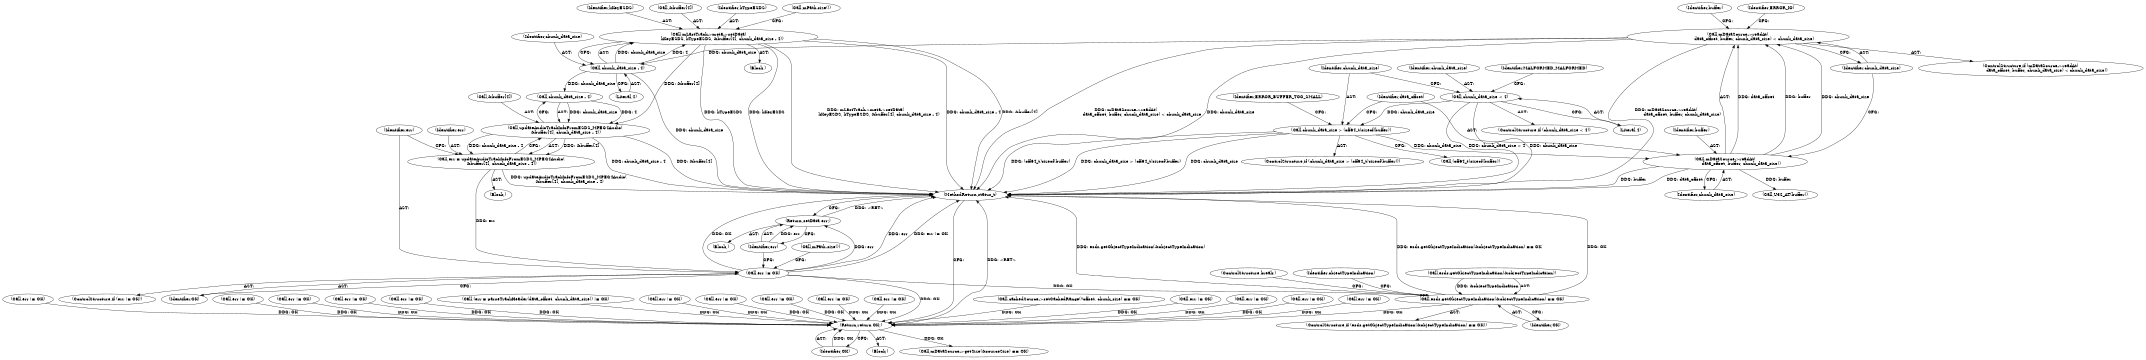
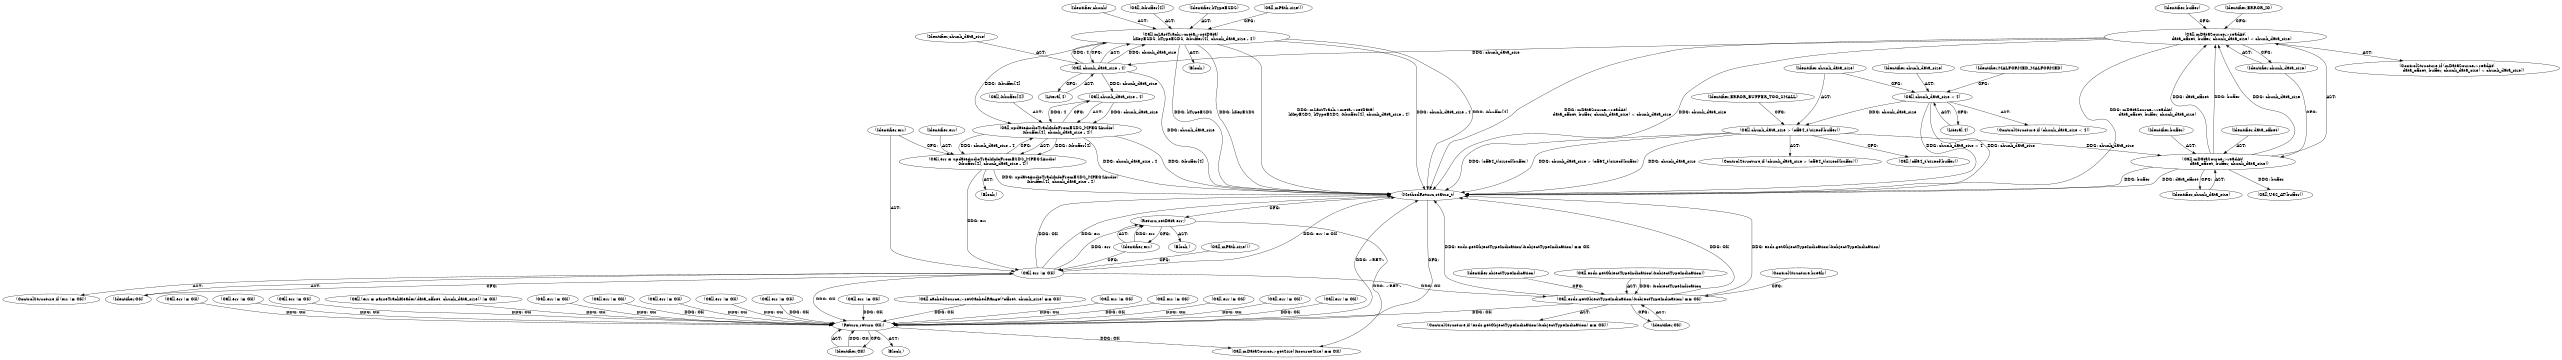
  digraph {
    n1 [label="(Call,mLastTrack->meta->setData(\n                    kKeyESDS, kTypeESDS, &buffer[4], chunk_data_size - 4))"]
    n2 [label="(Call,chunk_data_size - 4)"]
    n3 [label="(Call,updateAudioTrackInfoFromESDS_MPEG4Audio(\n &buffer[4], chunk_data_size - 4))"]
    n4 [label="(MethodReturn,status_t)"]
    n5 [label="(Block,)"]
    n6 [label="(Call,chunk_data_size - 4)"]
    n7 [label="(Literal,4)"]
    n8 [label="(Call,err = updateAudioTrackInfoFromESDS_MPEG4Audio(\n &buffer[4], chunk_data_size - 4))"]
    n9 [label="(Return,setData err;)"]
    n10 [label="(Return,return OK;)"]
    n11 [label="(Call,mDataSource->readAt(\n                        data_offset, buffer, chunk_data_size) < chunk_data_size)"]
    n12 [label="(Identifier,chunk_data_size)"]
    n13 [label="(ControlStructure,if (mDataSource->readAt(\n                        data_offset, buffer, chunk_data_size) < chunk_data_size))"]
    n14 [label="(Call,mDataSource->readAt(\n                        data_offset, buffer, chunk_data_size))"]
    n15 [label="(Identifier,chunk_data_size)"]
    n16 [label="(Call,U32_AT(buffer))"]
    n17 [label="(Call,chunk_data_size > (off64_t)sizeof(buffer))"]
    n18 [label="(Call,(off64_t)sizeof(buffer))"]
    n19 [label="(ControlStructure,if (chunk_data_size > (off64_t)sizeof(buffer)))"]
    n20 [label="(Call,chunk_data_size < 4)"]
    n21 [label="(ControlStructure,if (chunk_data_size < 4))"]
    n22 [label="(Literal,4)"]
    n23 [label="(Call,err != OK)"]
    n24 [label="(Block,)"]
    n25 [label="(Call,esds.getObjectTypeIndication(&objectTypeIndication) == OK)"]
    n26 [label="(ControlStructure,if (err != OK))"]
    n27 [label="(Identifier,OK)"]
    n28 [label="(Block,)"]
    n29 [label="(Identifier,err)"]
    n30 [label="(ControlStructure,if (esds.getObjectTypeIndication(&objectTypeIndication) == OK))"]
    n31 [label="(Identifier,OK)"]
    n32 [label="(Identifier,OK)"]
    n33 [label="(Block,)"]
    n34 [label="(Call,mDataSource->getSize(&sourceSize) == OK)"]
    n35 [label="(Call,cachedSource->setCachedRange(*offset, chunk_size) == OK)"]
    n36 [label="(Call,err != OK)"]
    n37 [label="(Call,err != OK)"]
    n38 [label="(Call,mPath.size())"]
    n39 [label="(Call,err != OK)"]
-   n40 [label="(Identifier,kKeyESDS)"]
+   n40 [label="(Identifier,chunk)"]
    n41 [label="(Call,err != OK)"]
    n42 [label="(Identifier,ERROR_BUFFER_TOO_SMALL)"]
    n43 [label="(Call,&buffer[4])"]
    n44 [label="(Call,err != OK)"]
    n45 [label="(Call,err != OK)"]
    n46 [label="(Identifier,buffer)"]
    n47 [label="(ControlStructure,break;)"]
    n48 [label="(Call,err != OK)"]
    n49 [label="(Call,err != OK)"]
    n50 [label="(Identifier,kTypeESDS)"]
    n51 [label="(Identifier,err)"]
    n52 [label="(Identifier,chunk_data_size)"]
    n53 [label="(Call,err != OK)"]
    n54 [label="(Call,(err = parseTrackHeader(data_offset, chunk_data_size)) != OK)"]
    n55 [label="(Call,err != OK)"]
    n56 [label="(Call,err != OK)"]
    n57 [label="(Call,err != OK)"]
    n58 [label="(Identifier,err)"]
    n59 [label="(Call,esds.getObjectTypeIndication(&objectTypeIndication))"]
    n60 [label="(Identifier,objectTypeIndication)"]
    n61 [label="(Identifier,MALFORMED_MALFORMED)"]
    n62 [label="(Identifier,data_offset)"]
    n63 [label="(Call,err != OK)"]
    n64 [label="(Identifier,buffer)"]
    n65 [label="(Call,err != OK)"]
    n66 [label="(Call,&buffer[4])"]
    n67 [label="(Identifier,chunk_data_size)"]
    n68 [label="(Call,mPath.size())"]
    n69 [label="(Identifier,chunk_data_size)"]
    n70 [label="(Identifier,ERROR_IO)"]
    n1 -> n2 [label="CFG: "]
    n1 -> n3 [label="DDG: &buffer[4]"]
    n1 -> n4 [label="DDG: chunk_data_size - 4"]
    n1 -> n4 [label="DDG: &buffer[4]"]
    n1 -> n4 [label="DDG: kTypeESDS"]
    n1 -> n4 [label="DDG: kKeyESDS"]
    n1 -> n4 [label="DDG: mLastTrack->meta->setData(\n                    kKeyESDS, kTypeESDS, &buffer[4], chunk_data_size - 4)"]
    n1 -> n5 [label="AST: "]
    n2 -> n1 [label="AST: "]
    n2 -> n1 [label="DDG: chunk_data_size"]
    n2 -> n1 [label="DDG: 4"]
    n2 -> n4 [label="DDG: chunk_data_size"]
    n2 -> n6 [label="DDG: chunk_data_size"]
    n2 -> n7 [label="CFG: "]
    n3 -> n4 [label="DDG: chunk_data_size - 4"]
    n3 -> n4 [label="DDG: &buffer[4]"]
    n3 -> n6 [label="CFG: "]
    n3 -> n8 [label="AST: "]
    n3 -> n8 [label="DDG: &buffer[4]"]
    n3 -> n8 [label="DDG: chunk_data_size - 4"]
    n4 -> n9 [label="CFG: "]
    n4 -> n10 [label="CFG: "]
    n6 -> n3 [label="AST: "]
    n6 -> n3 [label="DDG: chunk_data_size"]
    n6 -> n3 [label="DDG: 4"]
    n7 -> n2 [label="AST: "]
    n8 -> n3 [label="CFG: "]
    n8 -> n4 [label="DDG: updateAudioTrackInfoFromESDS_MPEG4Audio(\n &buffer[4], chunk_data_size - 4)"]
    n8 -> n23 [label="DDG: err"]
    n8 -> n24 [label="AST: "]
-   n9 -> n4 [label="DDG: <RET>"]
+   n9 -> n34 [label="DDG: <RET>"]
    n9 -> n28 [label="AST: "]
    n9 -> n29 [label="CFG: "]
    n10 -> n4 [label="DDG: <RET>"]
    n10 -> n32 [label="CFG: "]
    n10 -> n33 [label="AST: "]
    n10 -> n34 [label="DDG: OK"]
    n11 -> n2 [label="DDG: chunk_data_size"]
    n11 -> n4 [label="DDG: mDataSource->readAt(\n                        data_offset, buffer, chunk_data_size) < chunk_data_size"]
    n11 -> n4 [label="DDG: chunk_data_size"]
    n11 -> n4 [label="DDG: mDataSource->readAt(\n                        data_offset, buffer, chunk_data_size)"]
    n11 -> n12 [label="CFG: "]
    n11 -> n13 [label="AST: "]
    n12 -> n11 [label="AST: "]
    n12 -> n14 [label="CFG: "]
    n14 -> n4 [label="DDG: data_offset"]
    n14 -> n4 [label="DDG: buffer"]
    n14 -> n11 [label="AST: "]
    n14 -> n11 [label="DDG: data_offset"]
    n14 -> n11 [label="DDG: buffer"]
    n14 -> n11 [label="DDG: chunk_data_size"]
    n14 -> n15 [label="CFG: "]
    n14 -> n16 [label="DDG: buffer"]
    n15 -> n14 [label="AST: "]
    n17 -> n4 [label="DDG: (off64_t)sizeof(buffer)"]
    n17 -> n4 [label="DDG: chunk_data_size > (off64_t)sizeof(buffer)"]
    n17 -> n4 [label="DDG: chunk_data_size"]
    n17 -> n14 [label="DDG: chunk_data_size"]
    n17 -> n18 [label="CFG: "]
    n17 -> n19 [label="AST: "]
    n20 -> n4 [label="DDG: chunk_data_size < 4"]
    n20 -> n4 [label="DDG: chunk_data_size"]
    n20 -> n17 [label="DDG: chunk_data_size"]
    n20 -> n21 [label="AST: "]
    n20 -> n22 [label="CFG: "]
    n22 -> n20 [label="AST: "]
    n23 -> n4 [label="DDG: OK"]
    n23 -> n4 [label="DDG: err"]
    n23 -> n4 [label="DDG: err != OK"]
    n23 -> n9 [label="DDG: err"]
    n23 -> n10 [label="DDG: OK"]
    n23 -> n25 [label="DDG: OK"]
    n23 -> n26 [label="AST: "]
    n23 -> n27 [label="CFG: "]
    n25 -> n4 [label="DDG: esds.getObjectTypeIndication(&objectTypeIndication) == OK"]
    n25 -> n4 [label="DDG: OK"]
    n25 -> n4 [label="DDG: esds.getObjectTypeIndication(&objectTypeIndication)"]
    n25 -> n10 [label="DDG: OK"]
    n25 -> n30 [label="AST: "]
    n25 -> n31 [label="CFG: "]
    n27 -> n23 [label="AST: "]
    n29 -> n9 [label="AST: "]
    n29 -> n9 [label="DDG: err"]
    n29 -> n23 [label="CFG: "]
    n31 -> n25 [label="AST: "]
    n32 -> n10 [label="AST: "]
    n32 -> n10 [label="DDG: OK"]
    n35 -> n10 [label="DDG: OK"]
    n36 -> n10 [label="DDG: OK"]
    n37 -> n10 [label="DDG: OK"]
    n38 -> n23 [label="CFG: "]
    n39 -> n10 [label="DDG: OK"]
    n40 -> n1 [label="AST: "]
    n41 -> n10 [label="DDG: OK"]
    n42 -> n17 [label="CFG: "]
    n43 -> n1 [label="AST: "]
    n44 -> n10 [label="DDG: OK"]
    n45 -> n10 [label="DDG: OK"]
    n46 -> n14 [label="AST: "]
    n47 -> n25 [label="CFG: "]
    n48 -> n10 [label="DDG: OK"]
    n49 -> n10 [label="DDG: OK"]
    n50 -> n1 [label="AST: "]
    n51 -> n8 [label="AST: "]
    n52 -> n17 [label="AST: "]
    n52 -> n20 [label="CFG: "]
    n53 -> n10 [label="DDG: OK"]
    n54 -> n10 [label="DDG: OK"]
    n55 -> n10 [label="DDG: OK"]
    n56 -> n10 [label="DDG: OK"]
    n57 -> n10 [label="DDG: OK"]
    n58 -> n8 [label="CFG: "]
    n58 -> n23 [label="AST: "]
    n59 -> n25 [label="AST: "]
    n59 -> n25 [label="DDG: &objectTypeIndication"]
    n60 -> n25 [label="CFG: "]
    n61 -> n20 [label="CFG: "]
    n62 -> n14 [label="AST: "]
-   n62 -> n17 [label="CFG: "]
    n63 -> n10 [label="DDG: OK"]
    n64 -> n11 [label="CFG: "]
    n65 -> n10 [label="DDG: OK"]
    n66 -> n3 [label="AST: "]
    n67 -> n20 [label="AST: "]
    n68 -> n1 [label="CFG: "]
    n69 -> n2 [label="AST: "]
    n70 -> n11 [label="CFG: "]
  }
